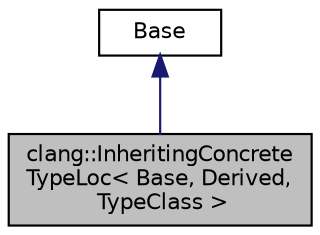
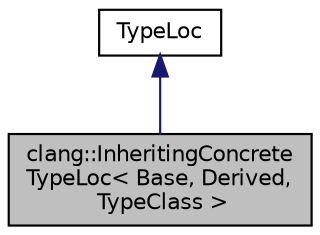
  digraph {
    node [color=black fontname=Helvetica fontsize=10 shape=record]
    n1 [fillcolor=grey75 fontcolor=black height=0.2 label="clang::InheritingConcrete\lTypeLoc\< Base, Derived,\l TypeClass \>" style=filled width=0.4]
-   n2 [height=0.2 label=Base width=0.4]
+   n2 [height=0.2 label=TypeLoc width=0.4]
    n2 -> n1 [color=midnightblue dir=back fontname=Helvetica fontsize=10 labelfontname=Helvetica labelfontsize=10 style=solid]
  }
